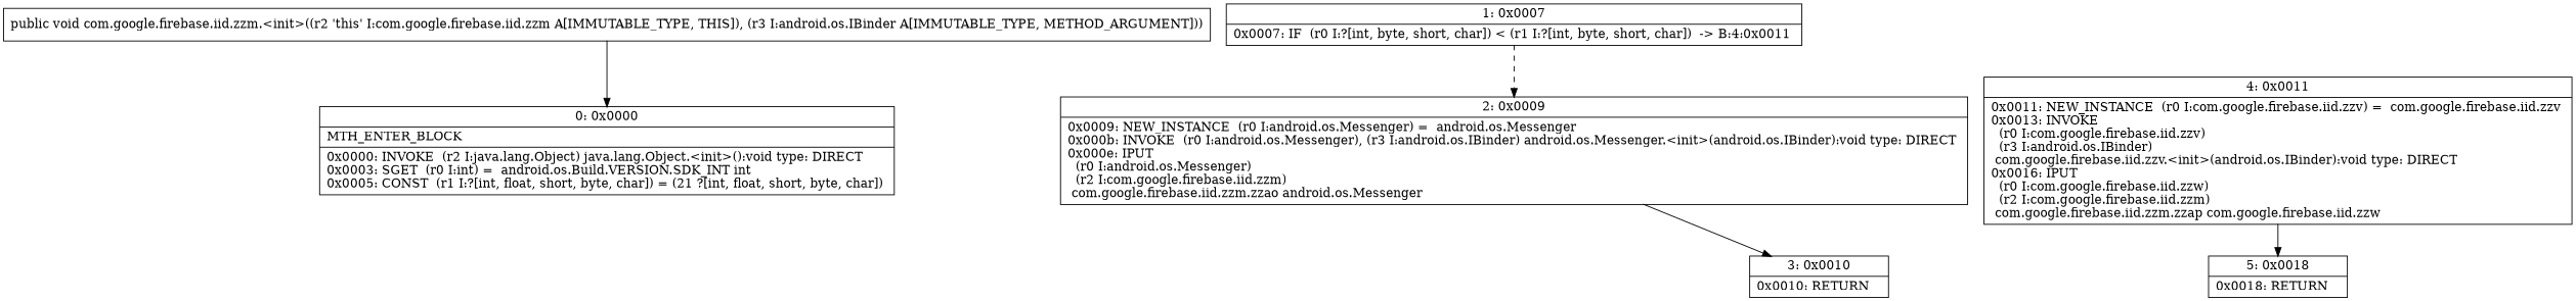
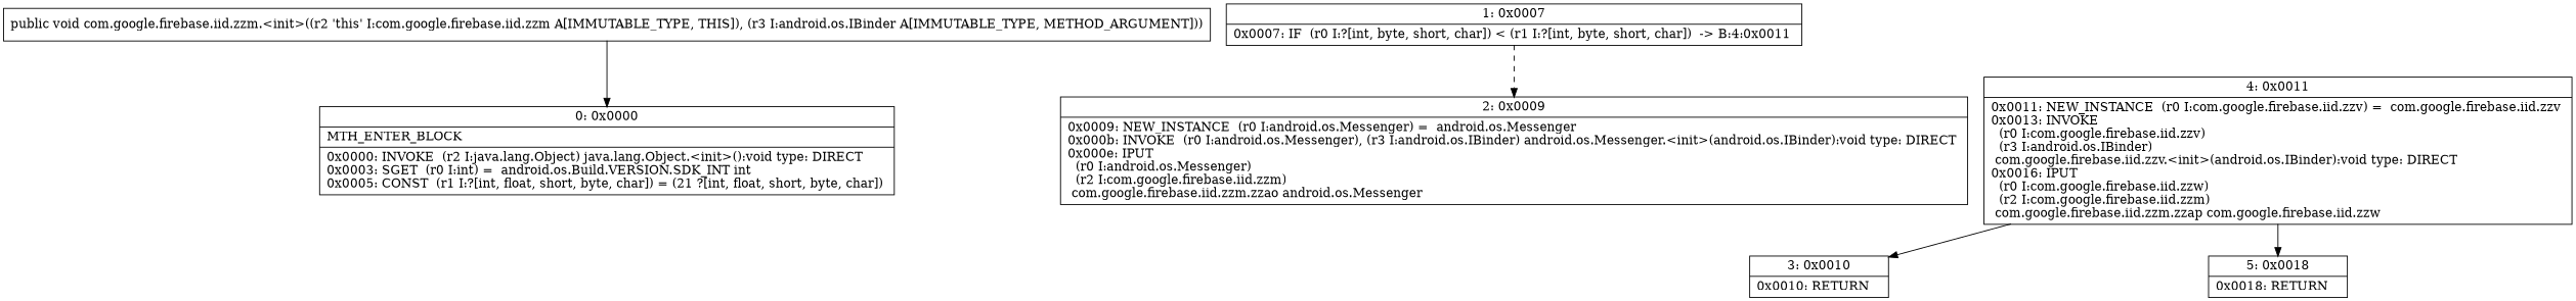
  digraph {
    node [shape=record]
    n1 [label="{0\:\ 0x0000|MTH_ENTER_BLOCK\l|0x0000: INVOKE  (r2 I:java.lang.Object) java.lang.Object.\<init\>():void type: DIRECT \l0x0003: SGET  (r0 I:int) =  android.os.Build.VERSION.SDK_INT int \l0x0005: CONST  (r1 I:?[int, float, short, byte, char]) = (21 ?[int, float, short, byte, char]) \l}"]
    n2 [label="{1\:\ 0x0007|0x0007: IF  (r0 I:?[int, byte, short, char]) \< (r1 I:?[int, byte, short, char])  \-\> B:4:0x0011 \l}"]
    n3 [label="{2\:\ 0x0009|0x0009: NEW_INSTANCE  (r0 I:android.os.Messenger) =  android.os.Messenger \l0x000b: INVOKE  (r0 I:android.os.Messenger), (r3 I:android.os.IBinder) android.os.Messenger.\<init\>(android.os.IBinder):void type: DIRECT \l0x000e: IPUT  \l  (r0 I:android.os.Messenger)\l  (r2 I:com.google.firebase.iid.zzm)\l com.google.firebase.iid.zzm.zzao android.os.Messenger \l}"]
    n4 [label="{3\:\ 0x0010|0x0010: RETURN   \l}"]
    n5 [label="{4\:\ 0x0011|0x0011: NEW_INSTANCE  (r0 I:com.google.firebase.iid.zzv) =  com.google.firebase.iid.zzv \l0x0013: INVOKE  \l  (r0 I:com.google.firebase.iid.zzv)\l  (r3 I:android.os.IBinder)\l com.google.firebase.iid.zzv.\<init\>(android.os.IBinder):void type: DIRECT \l0x0016: IPUT  \l  (r0 I:com.google.firebase.iid.zzw)\l  (r2 I:com.google.firebase.iid.zzm)\l com.google.firebase.iid.zzm.zzap com.google.firebase.iid.zzw \l}"]
    n6 [label="{5\:\ 0x0018|0x0018: RETURN   \l}"]
    n7 [label="{public void com.google.firebase.iid.zzm.\<init\>((r2 'this' I:com.google.firebase.iid.zzm A[IMMUTABLE_TYPE, THIS]), (r3 I:android.os.IBinder A[IMMUTABLE_TYPE, METHOD_ARGUMENT])) }"]
    n2 -> n3 [style=dashed]
-   n3 -> n4
+   n5 -> n4
    n5 -> n6
    n7 -> n1
  }
